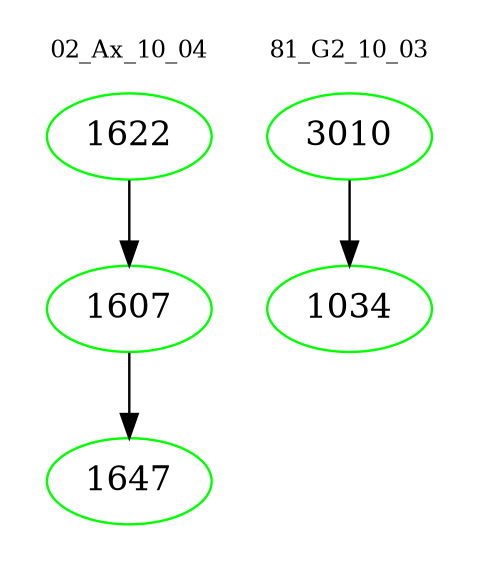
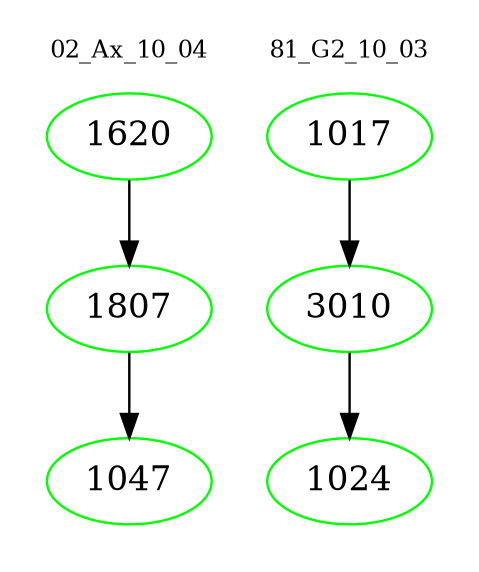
  digraph {
    node [color=green]
    edge [color=black]
-   n1 [label=1622]
-   n2 [label=1607]
-   n3 [label=1647]
+   n1 [label=1620]
+   n2 [label=1807]
+   n3 [label=1047]
+   n4 [label=1017]
    n5 [label=3010]
-   n6 [label=1034]
+   n6 [label=1024]
    subgraph cluster_1 {
      color=white
      fontsize=10
      label="02_Ax_10_04"
      n1
      n2
      n3
    }
    subgraph cluster_2 {
      color=white
      fontsize=10
      label="81_G2_10_03"
+     n4
      n5
      n6
    }
    n1 -> n2
    n2 -> n3
+   n4 -> n5
    n5 -> n6
  }
